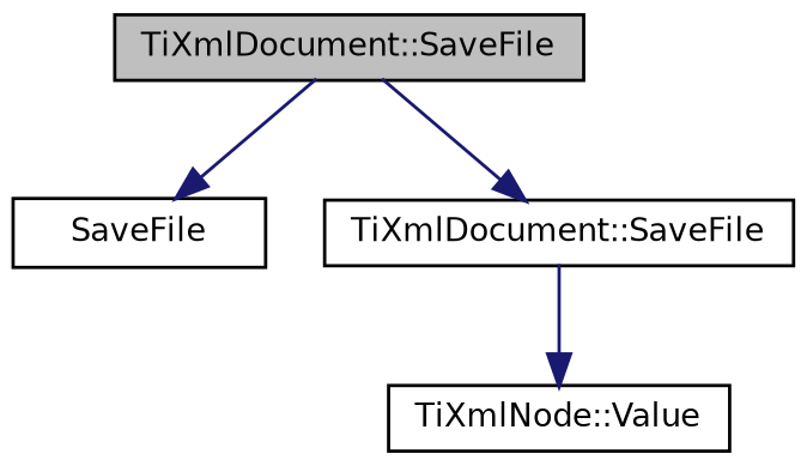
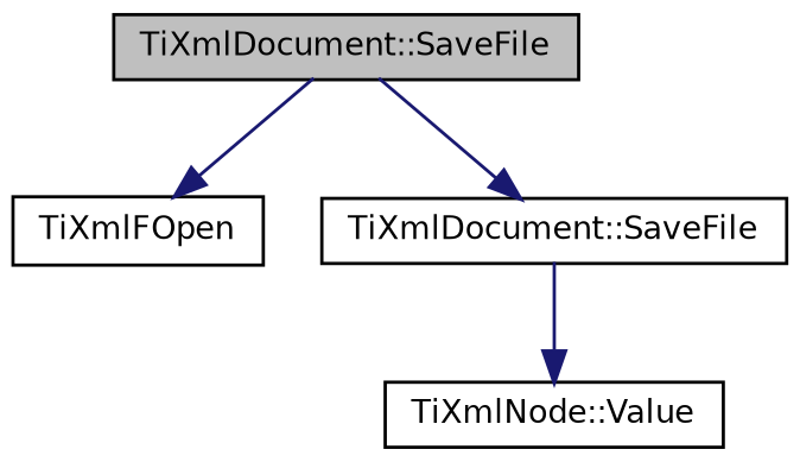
  digraph {
    rankdir=TB
    node [color=black fillcolor=white fontname=Helvetica fontsize=10 shape=record style=filled]
    edge [color=midnightblue fontname=Helvetica fontsize=10 labelfontname=Helvetica labelfontsize=10 style=solid]
    n1 [fillcolor=grey75 fontcolor=black height=0.2 label="TiXmlDocument::SaveFile" width=0.4]
-   n2 [height=0.2 label=SaveFile width=0.4]
+   n2 [height=0.2 label=TiXmlFOpen width=0.4]
    n3 [height=0.2 label="TiXmlDocument::SaveFile" width=0.4]
    n4 [height=0.2 label="TiXmlNode::Value" width=0.4]
    n1 -> n2
    n1 -> n3
    n3 -> n4
  }
